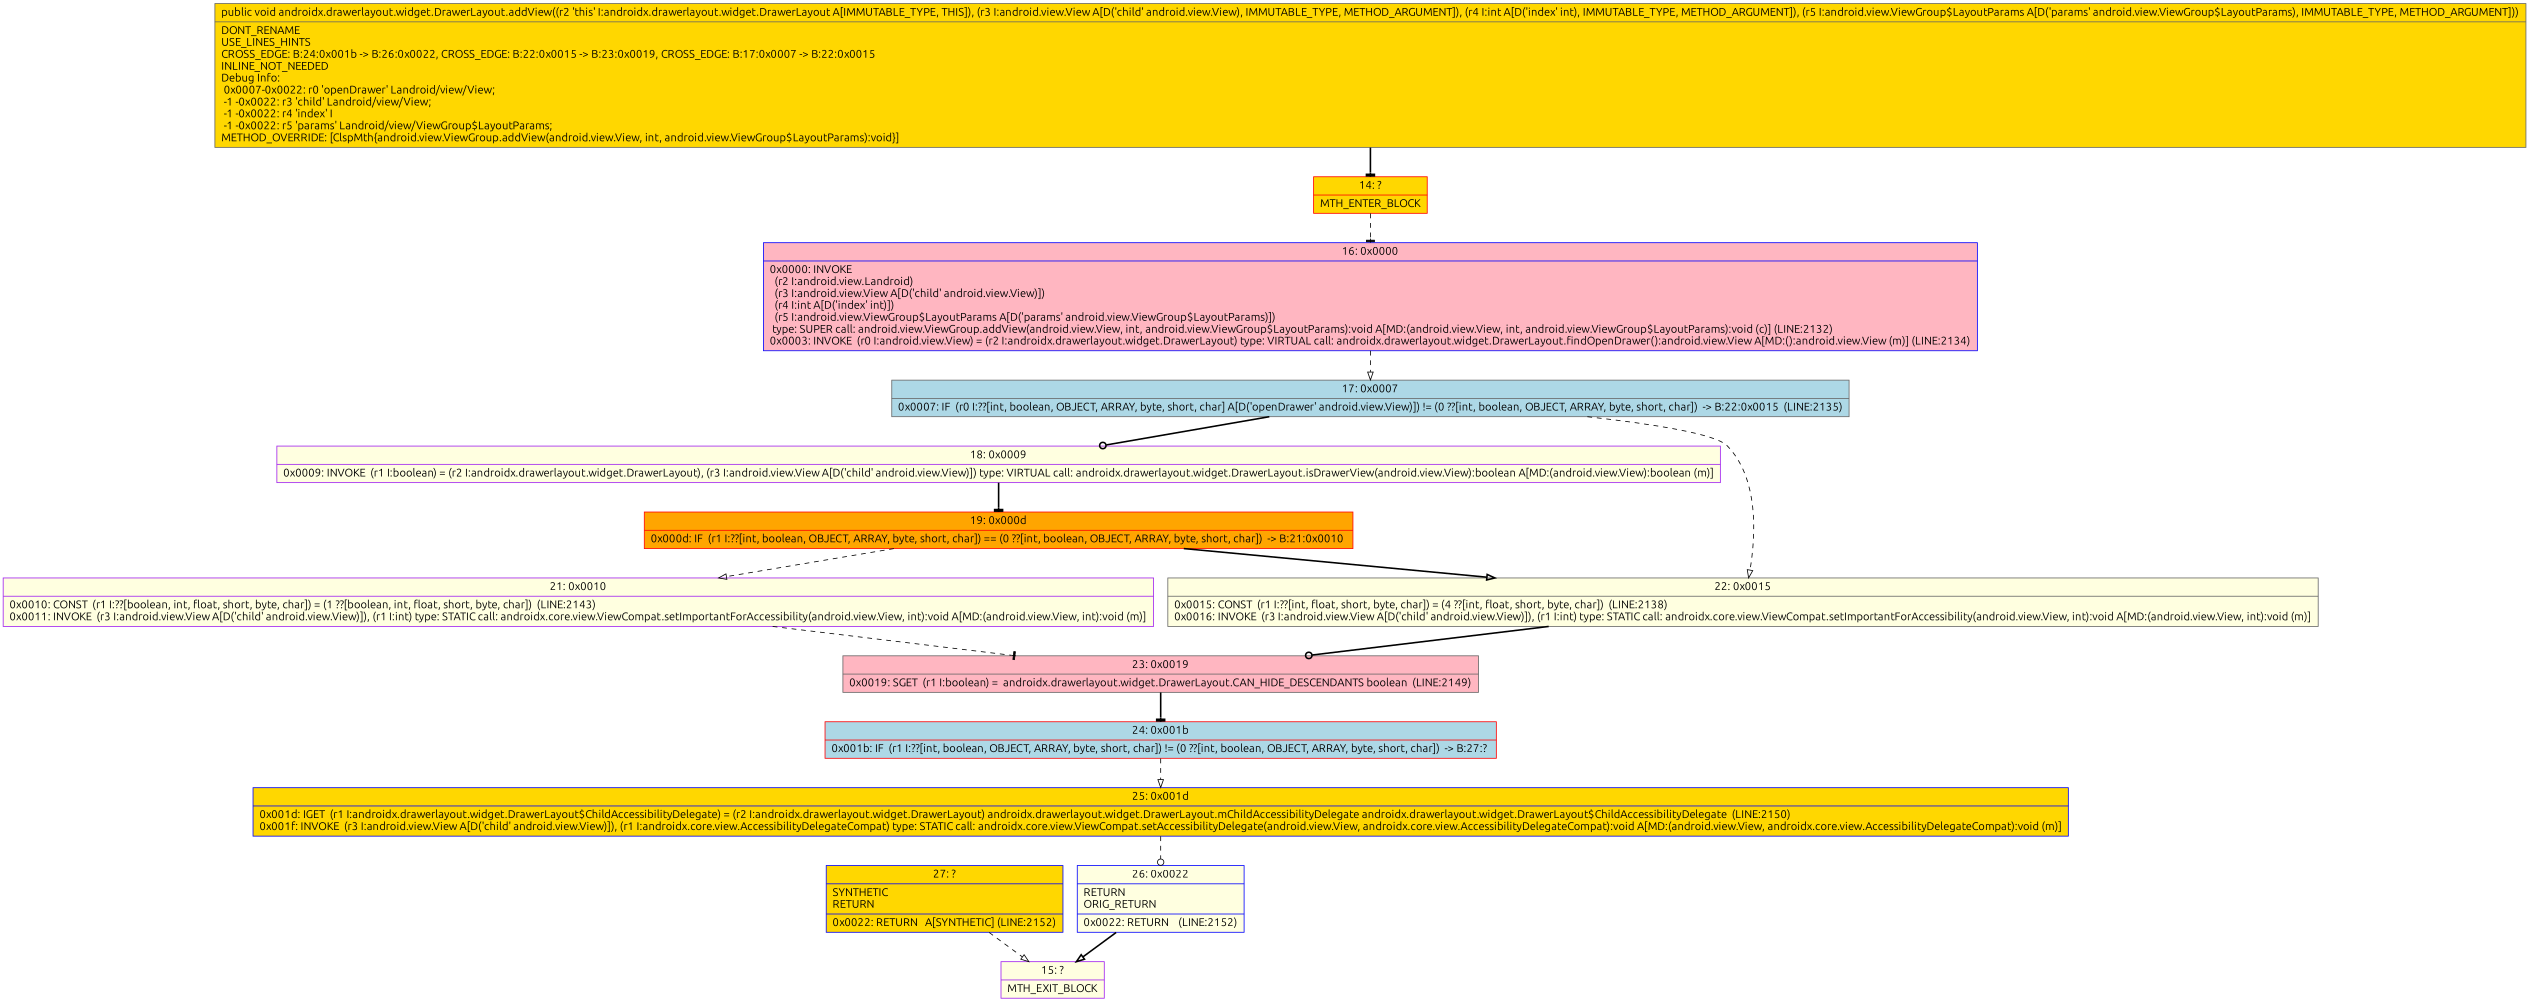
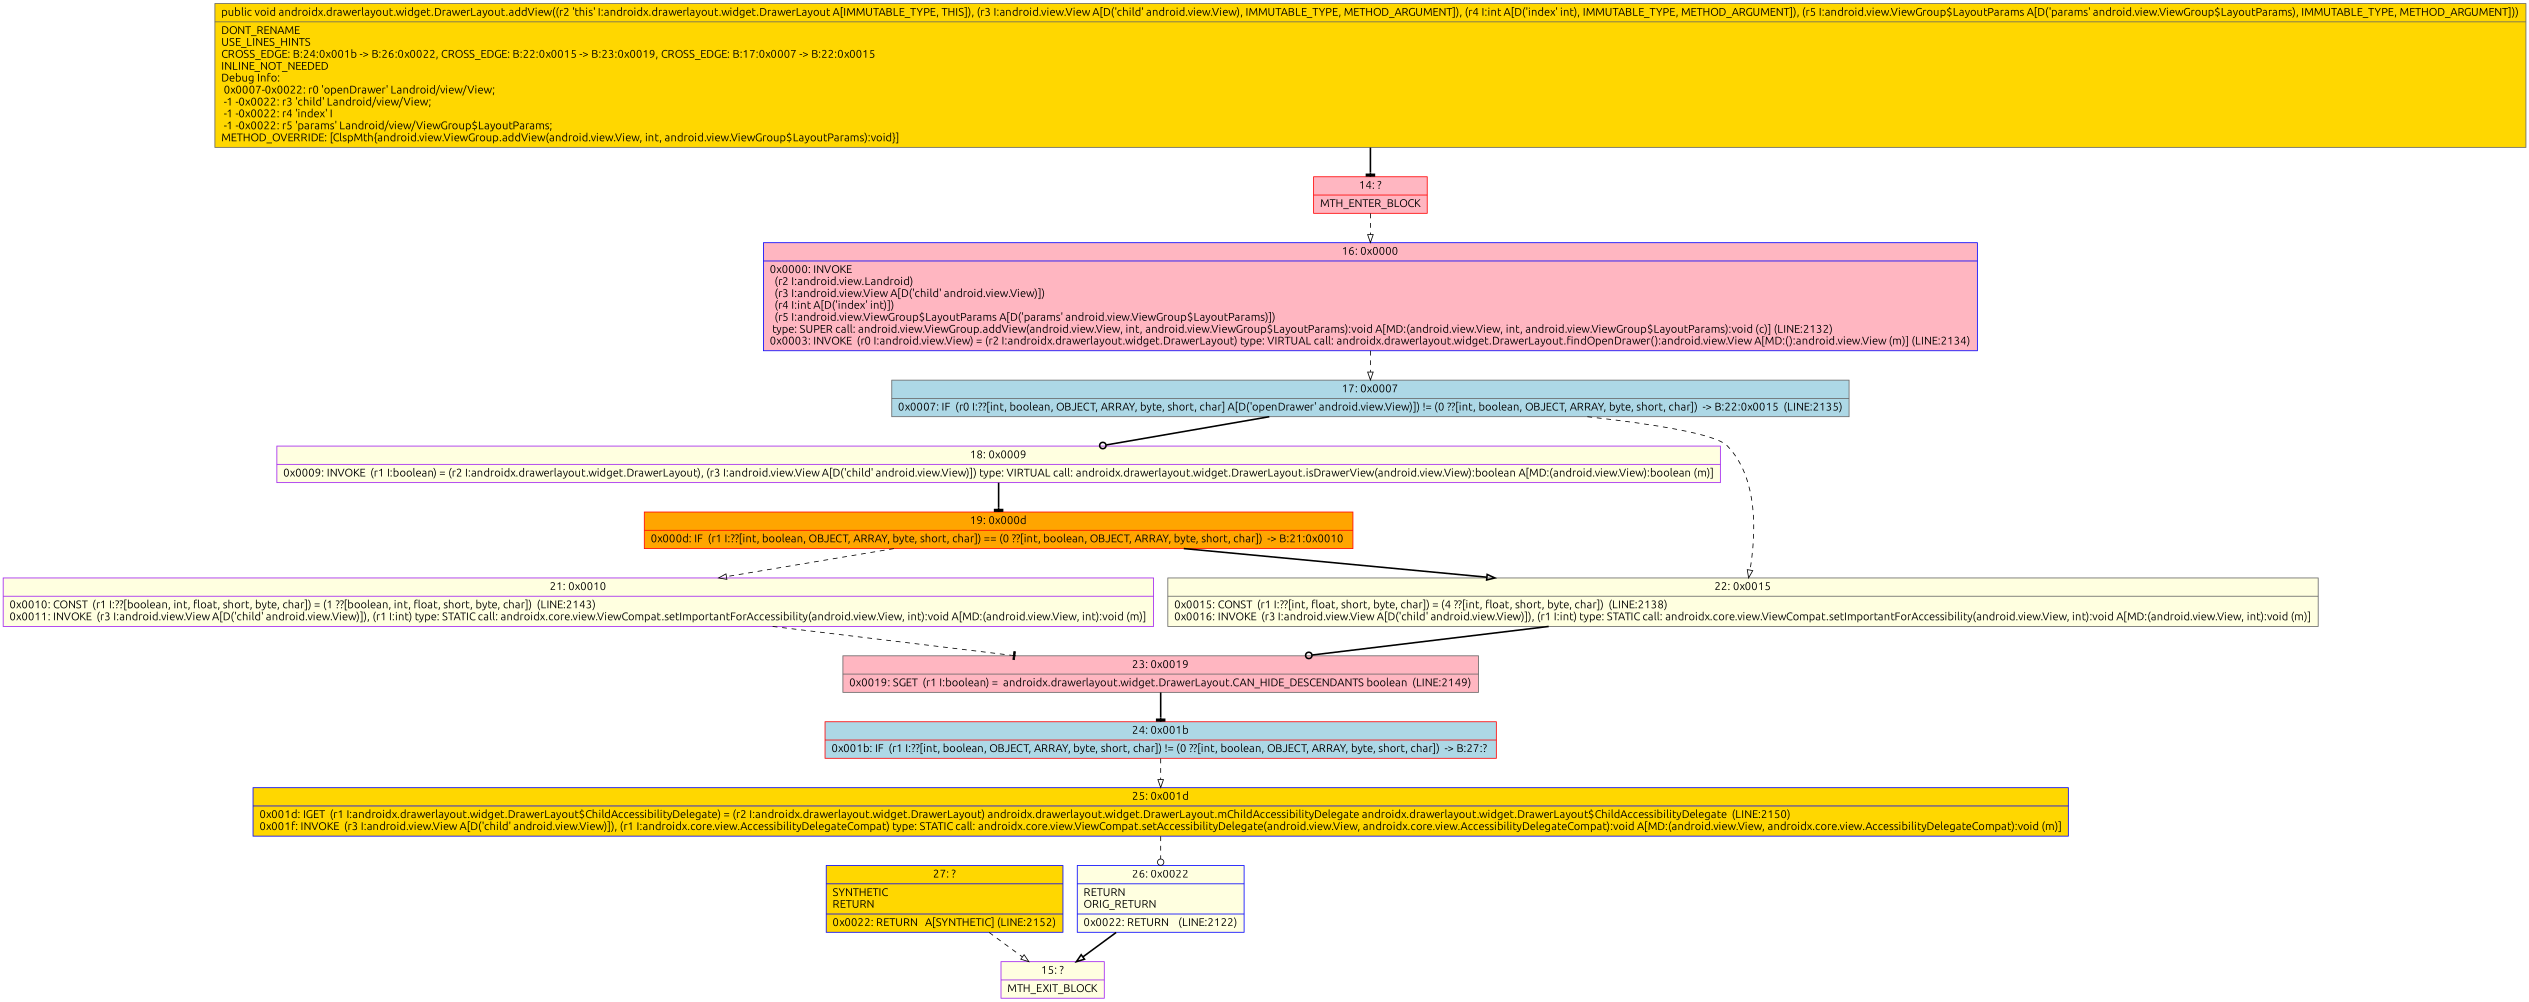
  digraph {
    fontname=Ubuntu
    node [color=blue fillcolor=lightyellow fontname=Ubuntu shape=record style=filled]
    edge [arrowhead=onormal fontname=Ubuntu style=dashed]
-   n1 [color=red fillcolor=gold label="{14\:\ ?|MTH_ENTER_BLOCK\l}"]
+   n1 [color=red fillcolor=lightpink label="{14\:\ ?|MTH_ENTER_BLOCK\l}"]
    n2 [fillcolor=lightpink label="{16\:\ 0x0000|0x0000: INVOKE  \l  (r2 I:android.view.Landroid)\l  (r3 I:android.view.View A[D('child' android.view.View)])\l  (r4 I:int A[D('index' int)])\l  (r5 I:android.view.ViewGroup$LayoutParams A[D('params' android.view.ViewGroup$LayoutParams)])\l type: SUPER call: android.view.ViewGroup.addView(android.view.View, int, android.view.ViewGroup$LayoutParams):void A[MD:(android.view.View, int, android.view.ViewGroup$LayoutParams):void (c)] (LINE:2132)\l0x0003: INVOKE  (r0 I:android.view.View) = (r2 I:androidx.drawerlayout.widget.DrawerLayout) type: VIRTUAL call: androidx.drawerlayout.widget.DrawerLayout.findOpenDrawer():android.view.View A[MD:():android.view.View (m)] (LINE:2134)\l}"]
    n3 [color=gray40 fillcolor=lightblue label="{17\:\ 0x0007|0x0007: IF  (r0 I:??[int, boolean, OBJECT, ARRAY, byte, short, char] A[D('openDrawer' android.view.View)]) != (0 ??[int, boolean, OBJECT, ARRAY, byte, short, char])  \-\> B:22:0x0015  (LINE:2135)\l}"]
    n4 [color=purple label="{18\:\ 0x0009|0x0009: INVOKE  (r1 I:boolean) = (r2 I:androidx.drawerlayout.widget.DrawerLayout), (r3 I:android.view.View A[D('child' android.view.View)]) type: VIRTUAL call: androidx.drawerlayout.widget.DrawerLayout.isDrawerView(android.view.View):boolean A[MD:(android.view.View):boolean (m)]\l}"]
    n5 [color=gray40 label="{22\:\ 0x0015|0x0015: CONST  (r1 I:??[int, float, short, byte, char]) = (4 ??[int, float, short, byte, char])  (LINE:2138)\l0x0016: INVOKE  (r3 I:android.view.View A[D('child' android.view.View)]), (r1 I:int) type: STATIC call: androidx.core.view.ViewCompat.setImportantForAccessibility(android.view.View, int):void A[MD:(android.view.View, int):void (m)]\l}"]
    n6 [color=red fillcolor=orange label="{19\:\ 0x000d|0x000d: IF  (r1 I:??[int, boolean, OBJECT, ARRAY, byte, short, char]) == (0 ??[int, boolean, OBJECT, ARRAY, byte, short, char])  \-\> B:21:0x0010 \l}"]
    n7 [color=gray40 fillcolor=lightpink label="{23\:\ 0x0019|0x0019: SGET  (r1 I:boolean) =  androidx.drawerlayout.widget.DrawerLayout.CAN_HIDE_DESCENDANTS boolean  (LINE:2149)\l}"]
    n8 [color=purple label="{21\:\ 0x0010|0x0010: CONST  (r1 I:??[boolean, int, float, short, byte, char]) = (1 ??[boolean, int, float, short, byte, char])  (LINE:2143)\l0x0011: INVOKE  (r3 I:android.view.View A[D('child' android.view.View)]), (r1 I:int) type: STATIC call: androidx.core.view.ViewCompat.setImportantForAccessibility(android.view.View, int):void A[MD:(android.view.View, int):void (m)]\l}"]
    n9 [color=red fillcolor=lightblue label="{24\:\ 0x001b|0x001b: IF  (r1 I:??[int, boolean, OBJECT, ARRAY, byte, short, char]) != (0 ??[int, boolean, OBJECT, ARRAY, byte, short, char])  \-\> B:27:? \l}"]
    n10 [fillcolor=gold label="{25\:\ 0x001d|0x001d: IGET  (r1 I:androidx.drawerlayout.widget.DrawerLayout$ChildAccessibilityDelegate) = (r2 I:androidx.drawerlayout.widget.DrawerLayout) androidx.drawerlayout.widget.DrawerLayout.mChildAccessibilityDelegate androidx.drawerlayout.widget.DrawerLayout$ChildAccessibilityDelegate  (LINE:2150)\l0x001f: INVOKE  (r3 I:android.view.View A[D('child' android.view.View)]), (r1 I:androidx.core.view.AccessibilityDelegateCompat) type: STATIC call: androidx.core.view.ViewCompat.setAccessibilityDelegate(android.view.View, androidx.core.view.AccessibilityDelegateCompat):void A[MD:(android.view.View, androidx.core.view.AccessibilityDelegateCompat):void (m)]\l}"]
-   n11 [label="{26\:\ 0x0022|RETURN\lORIG_RETURN\l|0x0022: RETURN    (LINE:2152)\l}"]
+   n11 [label="{26\:\ 0x0022|RETURN\lORIG_RETURN\l|0x0022: RETURN    (LINE:2122)\l}"]
    n12 [fillcolor=gold label="{27\:\ ?|SYNTHETIC\lRETURN\l|0x0022: RETURN   A[SYNTHETIC] (LINE:2152)\l}"]
    n13 [color=purple label="{15\:\ ?|MTH_EXIT_BLOCK\l}"]
    n14 [color=gray40 fillcolor=gold label="{public void androidx.drawerlayout.widget.DrawerLayout.addView((r2 'this' I:androidx.drawerlayout.widget.DrawerLayout A[IMMUTABLE_TYPE, THIS]), (r3 I:android.view.View A[D('child' android.view.View), IMMUTABLE_TYPE, METHOD_ARGUMENT]), (r4 I:int A[D('index' int), IMMUTABLE_TYPE, METHOD_ARGUMENT]), (r5 I:android.view.ViewGroup$LayoutParams A[D('params' android.view.ViewGroup$LayoutParams), IMMUTABLE_TYPE, METHOD_ARGUMENT]))  | DONT_RENAME\lUSE_LINES_HINTS\lCROSS_EDGE: B:24:0x001b \-\> B:26:0x0022, CROSS_EDGE: B:22:0x0015 \-\> B:23:0x0019, CROSS_EDGE: B:17:0x0007 \-\> B:22:0x0015\lINLINE_NOT_NEEDED\lDebug Info:\l  0x0007\-0x0022: r0 'openDrawer' Landroid\/view\/View;\l  \-1 \-0x0022: r3 'child' Landroid\/view\/View;\l  \-1 \-0x0022: r4 'index' I\l  \-1 \-0x0022: r5 'params' Landroid\/view\/ViewGroup$LayoutParams;\lMETHOD_OVERRIDE: [ClspMth\{android.view.ViewGroup.addView(android.view.View, int, android.view.ViewGroup$LayoutParams):void\}]\l}"]
-   n1 -> n2 [arrowhead=tee]
+   n1 -> n2
    n2 -> n3
    n3 -> n4 [arrowhead=odot style=bold]
    n3 -> n5
    n4 -> n6 [arrowhead=tee style=bold]
    n5 -> n7 [arrowhead=odot style=bold]
    n6 -> n5 [style=bold]
    n6 -> n8
    n7 -> n9 [arrowhead=tee style=bold]
    n8 -> n7 [arrowhead=tee]
    n9 -> n10
    n10 -> n11 [arrowhead=odot]
    n11 -> n13 [style=bold]
    n12 -> n13
    n14 -> n1 [arrowhead=tee style=bold]
  }
